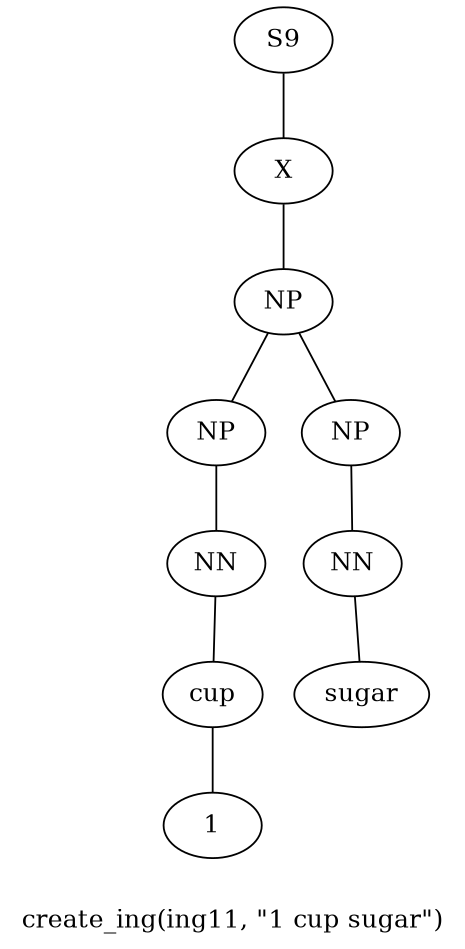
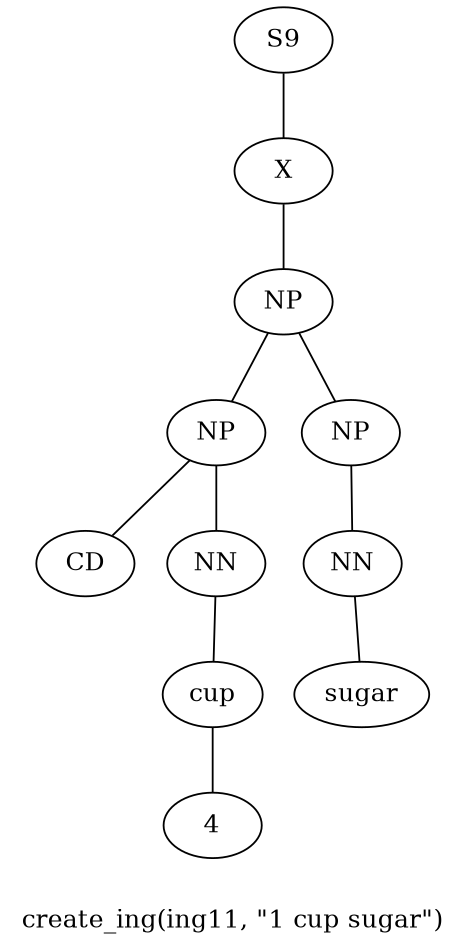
  graph {
    label="create_ing(ing11, \"1 cup sugar\")"
    n1 [label=S9]
    n2 [label=X]
    n3 [label=NP]
    n4 [label=NP]
    n5 [label=NP]
+   n6 [label=CD]
    n7 [label=NN]
    n8 [label=NN]
    n9 [label=cup]
-   n10 [label=1]
+   n10 [label=4]
    n11 [label=sugar]
    n1 -- n2
    n2 -- n3
    n3 -- n4
    n3 -- n5
+   n4 -- n6
    n4 -- n7
    n5 -- n8
    n7 -- n9
    n8 -- n11
    n9 -- n10
  }
